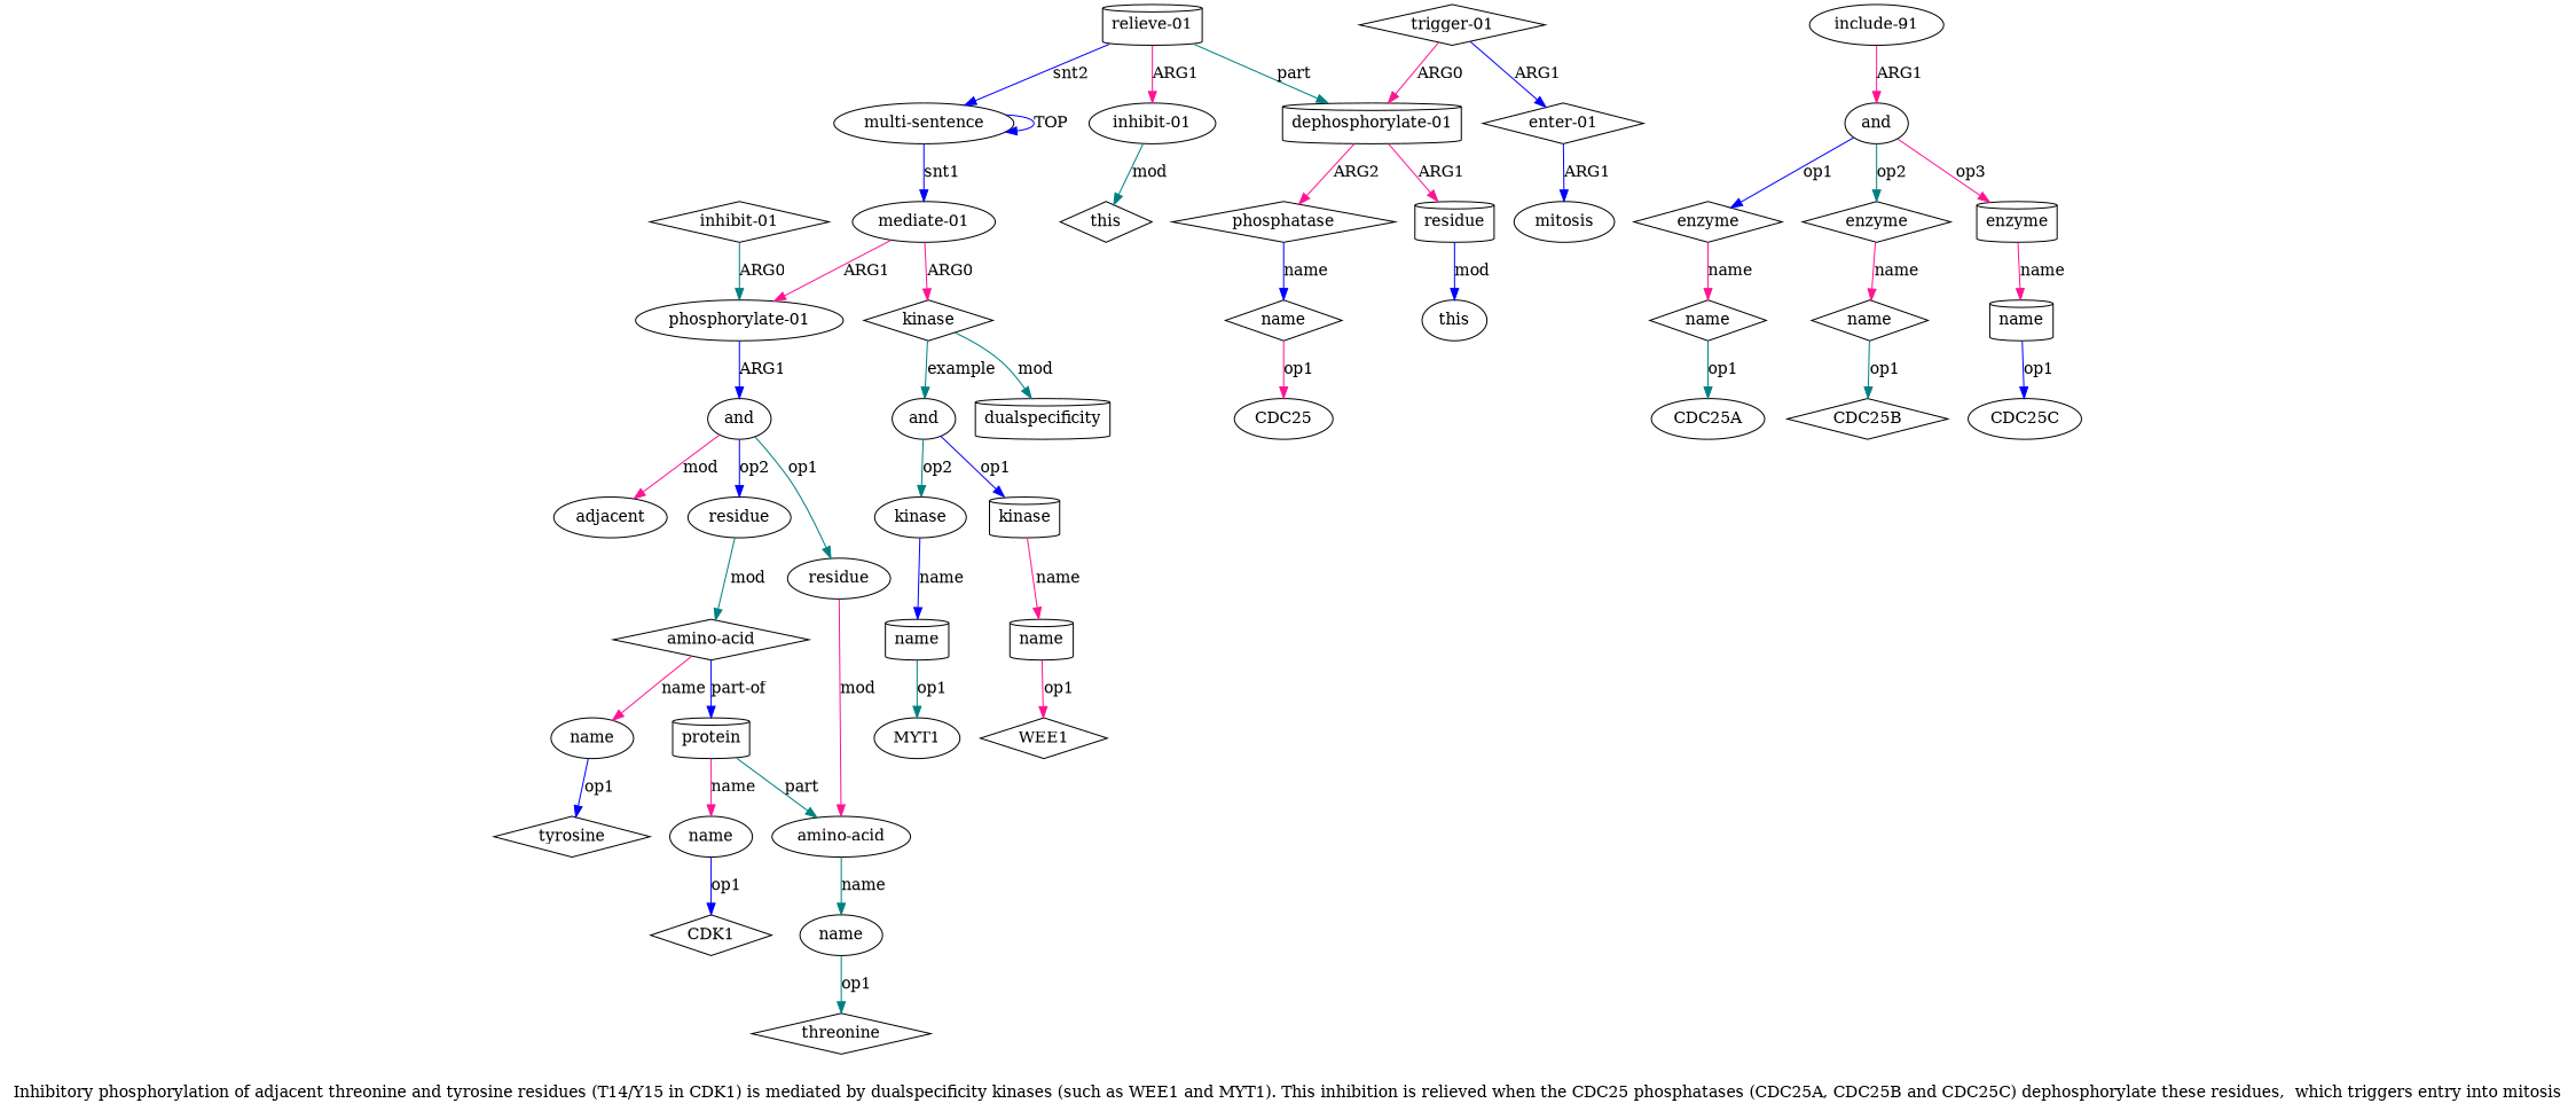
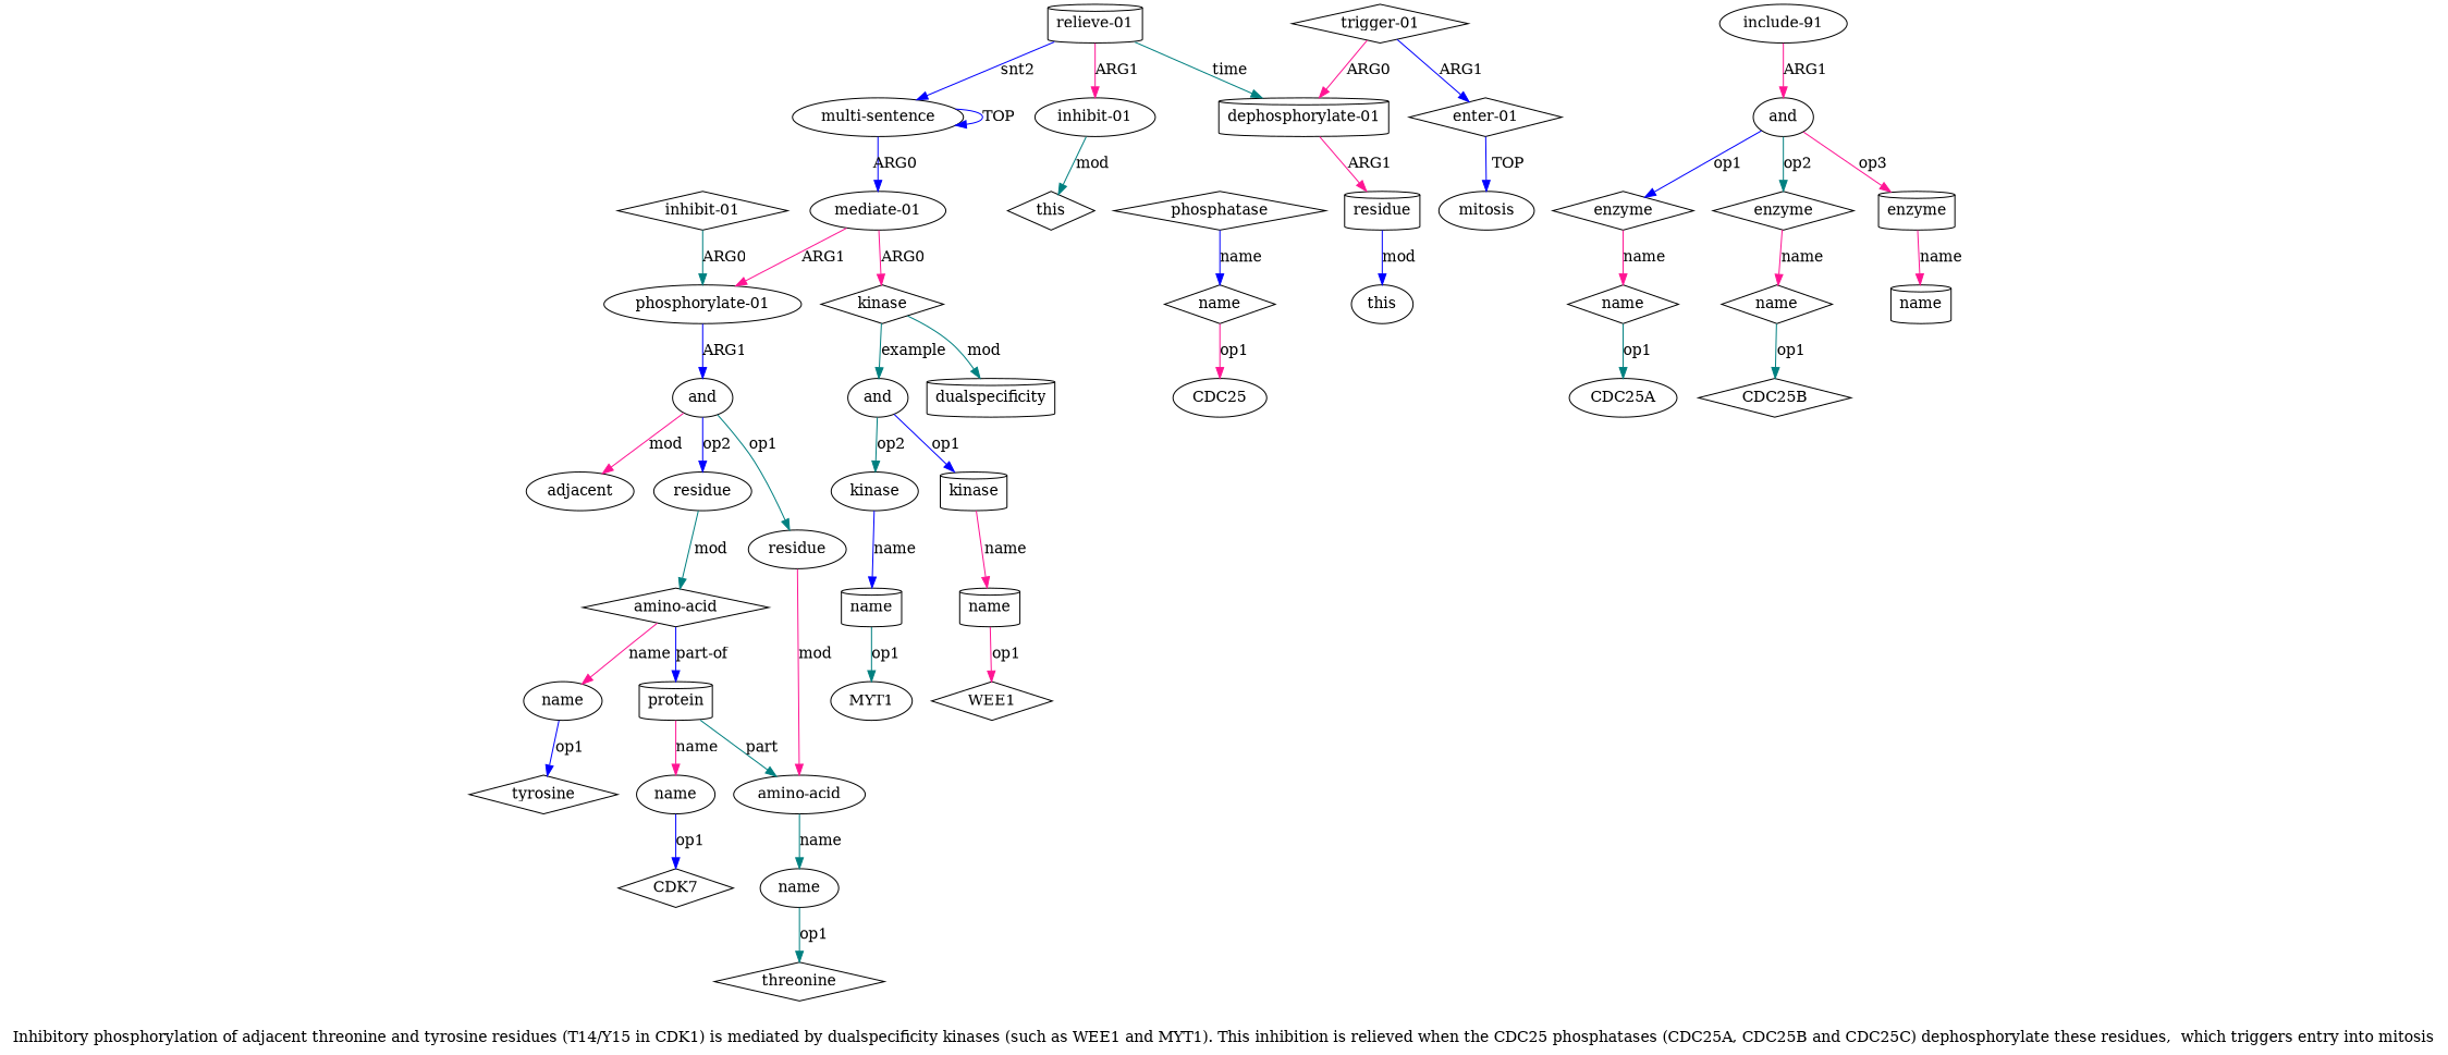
  digraph {
    label="Inhibitory phosphorylation of adjacent threonine and tyrosine residues (T14/Y15 in CDK1) is mediated by dualspecificity kinases (such as WEE1 and MYT1). This inhibition is relieved when the CDC25 phosphatases (CDC25A, CDC25B and CDC25C) dephosphorylate these residues,  which triggers entry into mitosis"
    node [color=black gold_ind=-1 gold_label=name shape=ellipse test_ind=-1 test_label=name]
    edge [color=deeppink gold_label=op1 test_label=op1]
    n1 [gold_ind=20 gold_label="inhibit-01" label="inhibit-01" shape=diamond test_ind=20 test_label="inhibit-01"]
    n2 [gold_ind=9 gold_label="phosphorylate-01" label="phosphorylate-01" test_ind=9 test_label="phosphorylate-01"]
    n3 [gold_ind=10 gold_label=and label=and test_ind=10 test_label=and]
    n4 [gold_ind=16 gold_label=residue label=residue test_ind=16 test_label=residue]
    n5 [gold_ind=11 gold_label=residue label=residue test_ind=11 test_label=residue]
    n6 [gold_ind=19 gold_label=adjacent label=adjacent test_ind=19 test_label=adjacent]
    n7 [gold_ind=21 gold_label="relieve-01" label="relieve-01" shape=cylinder test_ind=21 test_label="relieve-01"]
    n8 [gold_ind=22 gold_label="inhibit-01" label="inhibit-01" test_ind=22 test_label="inhibit-01"]
    n9 [gold_ind=24 gold_label="dephosphorylate-01" label="dephosphorylate-01" shape=cylinder test_ind=24 test_label="dephosphorylate-01"]
    n10 [gold_ind=0 gold_label="multi-sentence" label="multi-sentence" test_ind=0 test_label="multi-sentence"]
    n11 [gold_ind=23 gold_label=this label=this shape=diamond test_ind=23 test_label=this]
    n12 [gold_ind=25 gold_label=residue label=residue shape=cylinder test_ind=25 test_label=residue]
    n13 [gold_ind=27 gold_label=phosphatase label=phosphatase shape=diamond test_ind=27 test_label=phosphatase]
    n14 [gold_ind=26 gold_label=this label=this test_ind=26 test_label=this]
    n15 [gold_ind=28 label=name shape=diamond test_ind=28]
    n16 [gold_label=CDC25 label=CDC25 test_label=CDC25]
    n17 [gold_ind=29 gold_label="include-91" label="include-91" test_ind=29 test_label="include-91"]
    n18 [gold_ind=30 gold_label=and label=and test_ind=30 test_label=and]
    n19 [gold_ind=31 gold_label=enzyme label=enzyme shape=diamond test_ind=31 test_label=enzyme]
    n20 [gold_ind=33 gold_label=enzyme label=enzyme shape=diamond test_ind=33 test_label=enzyme]
    n21 [gold_ind=35 gold_label=enzyme label=enzyme shape=cylinder test_ind=35 test_label=enzyme]
    n22 [gold_ind=32 label=name shape=diamond test_ind=32]
    n23 [gold_ind=34 label=name shape=diamond test_ind=34]
    n24 [gold_ind=36 label=name shape=cylinder test_ind=36]
    n25 [gold_label=CDC25A label=CDC25A test_label=CDC25A]
    n26 [gold_label=threonine label=threonine shape=diamond test_label=threonine]
    n27 [gold_label=CDC25B label=CDC25B shape=diamond test_label=CDC25B]
-   n28 [gold_label=CDC25C label=CDC25C test_label=CDC25C]
-   n29 [gold_label=CDK1 label=CDK1 shape=diamond test_label=CDK1]
+   n29 [gold_label=CDK1 label=CDK7 shape=diamond test_label=CDK1]
    n30 [gold_ind=37 gold_label="trigger-01" label="trigger-01" shape=diamond test_ind=37 test_label="trigger-01"]
    n31 [gold_ind=38 gold_label="enter-01" label="enter-01" shape=diamond test_ind=38 test_label="enter-01"]
    n32 [gold_ind=39 gold_label=mitosis label=mitosis test_ind=39 test_label=mitosis]
    n33 [gold_label=tyrosine label=tyrosine shape=diamond test_label=tyrosine]
    n34 [gold_label=WEE1 label=WEE1 shape=diamond test_label=WEE1]
    n35 [gold_ind=15 label=name test_ind=15]
    n36 [gold_ind=14 gold_label=protein label=protein shape=cylinder test_ind=14 test_label=protein]
    n37 [gold_ind=12 gold_label="amino-acid" label="amino-acid" test_ind=12 test_label="amino-acid"]
    n38 [gold_ind=13 label=name test_ind=13]
    n39 [gold_ind=17 gold_label="amino-acid" label="amino-acid" shape=diamond test_ind=17 test_label="amino-acid"]
    n40 [gold_ind=18 label=name test_ind=18]
    n41 [gold_ind=1 gold_label="mediate-01" label="mediate-01" test_ind=1 test_label="mediate-01"]
    n42 [gold_ind=2 gold_label=kinase label=kinase shape=diamond test_ind=2 test_label=kinase]
    n43 [gold_ind=3 gold_label=dualspecificity label=dualspecificity shape=cylinder test_ind=3 test_label=dualspecificity]
    n44 [gold_ind=4 gold_label=and label=and test_ind=4 test_label=and]
    n45 [gold_ind=5 gold_label=kinase label=kinase shape=cylinder test_ind=5 test_label=kinase]
    n46 [gold_ind=7 gold_label=kinase label=kinase test_ind=7 test_label=kinase]
    n47 [gold_ind=6 label=name shape=cylinder test_ind=6]
    n48 [gold_ind=8 label=name shape=cylinder test_ind=8]
    n49 [gold_label=MYT1 label=MYT1 test_label=MYT1]
    n1 -> n2 [color=teal gold_label=ARG0 label=ARG0 test_label=ARG0]
    n2 -> n3 [color=blue gold_label=ARG1 label=ARG1 test_label=ARG1]
    n3 -> n4 [color=blue gold_label=op2 label=op2 test_label=op2]
    n3 -> n5 [color=teal label=op1]
    n3 -> n6 [gold_label=mod label=mod test_label=mod]
    n4 -> n39 [color=teal gold_label=mod label=mod test_label=mod]
    n5 -> n37 [gold_label=mod label=mod test_label=mod]
    n7 -> n8 [gold_label=ARG1 label=ARG1 test_label=ARG1]
-   n7 -> n9 [color=teal gold_label=time label=part test_label=time]
+   n7 -> n9 [color=teal gold_label=time label=time test_label=time]
    n7 -> n10 [color=blue gold_label=snt2 label=snt2 test_label=snt2]
    n8 -> n11 [color=teal gold_label=mod label=mod test_label=mod]
    n9 -> n12 [gold_label=ARG1 label=ARG1 test_label=ARG1]
-   n9 -> n13 [gold_label=ARG2 label=ARG2 test_label=ARG2]
    n10 -> n10 [color=blue gold_label=TOP label=TOP test_label=TOP]
-   n10 -> n41 [color=blue gold_label=snt1 label=snt1 test_label=snt1]
+   n10 -> n41 [color=blue gold_label=snt1 label=ARG0 test_label=snt1]
    n12 -> n14 [color=blue gold_label=mod label=mod test_label=mod]
    n13 -> n15 [color=blue gold_label=name label=name test_label=name]
    n15 -> n16 [label=op1]
    n17 -> n18 [gold_label=ARG1 label=ARG1 test_label=ARG1]
    n18 -> n19 [color=blue label=op1]
    n18 -> n20 [color=teal gold_label=op2 label=op2 test_label=op2]
    n18 -> n21 [gold_label=op3 label=op3 test_label=op3]
    n19 -> n22 [gold_label=name label=name test_label=name]
    n20 -> n23 [gold_label=name label=name test_label=name]
    n21 -> n24 [gold_label=name label=name test_label=name]
    n22 -> n25 [color=teal label=op1]
    n23 -> n27 [color=teal label=op1]
-   n24 -> n28 [color=blue label=op1]
    n30 -> n9 [gold_label=ARG0 label=ARG0 test_label=ARG0]
    n30 -> n31 [color=blue gold_label=ARG1 label=ARG1 test_label=ARG1]
-   n31 -> n32 [color=blue gold_label=ARG1 label=ARG1 test_label=ARG1]
+   n31 -> n32 [color=blue gold_label=ARG1 label=TOP test_label=ARG1]
    n35 -> n29 [color=blue label=op1]
    n36 -> n35 [gold_label=name label=name test_label=name]
    n36 -> n37 [color=teal gold_label=part label=part test_label=part]
    n37 -> n38 [color=teal gold_label=name label=name test_label=name]
    n38 -> n26 [color=teal label=op1]
    n39 -> n36 [color=blue gold_label="part-of" label="part-of" test_label="part-of"]
    n39 -> n40 [gold_label=name label=name test_label=name]
    n40 -> n33 [color=blue label=op1]
    n41 -> n2 [gold_label=ARG1 label=ARG1 test_label=ARG1]
    n41 -> n42 [gold_label=ARG0 label=ARG0 test_label=ARG0]
    n42 -> n43 [color=teal gold_label=mod label=mod test_label=mod]
    n42 -> n44 [color=teal gold_label=example label=example test_label=example]
    n44 -> n45 [color=blue label=op1]
    n44 -> n46 [color=teal gold_label=op2 label=op2 test_label=op2]
    n45 -> n47 [gold_label=name label=name test_label=name]
    n46 -> n48 [color=blue gold_label=name label=name test_label=name]
    n47 -> n34 [label=op1]
    n48 -> n49 [color=teal label=op1]
  }
